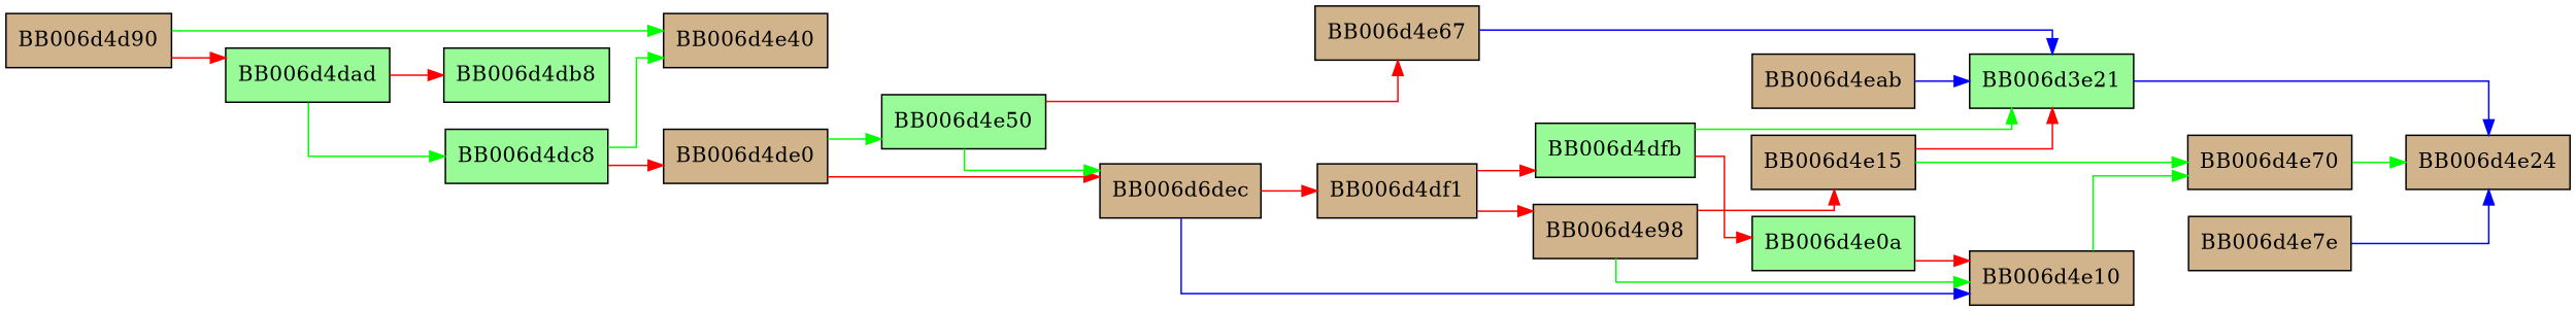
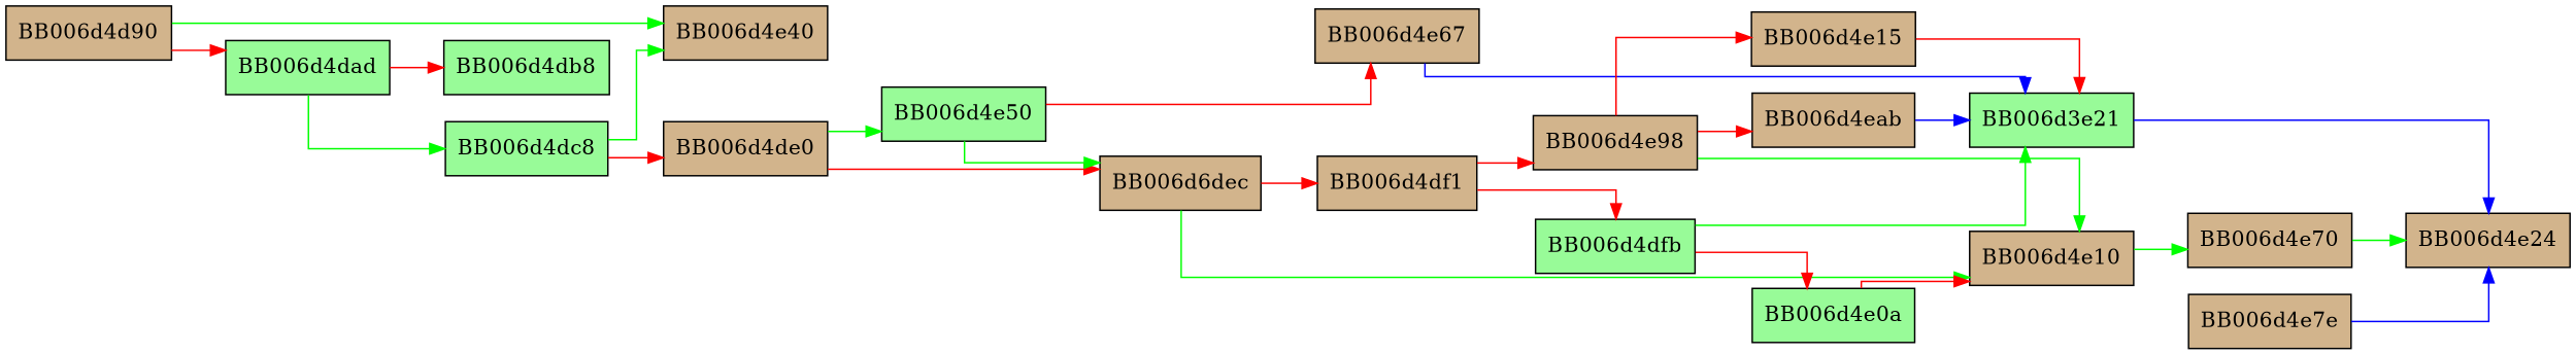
  digraph {
    rankdir=LR
    splines=ortho
    node [fillcolor=tan shape=box style=filled]
    edge [color=red]
    BB006d4d90
    BB006d4e40
    BB006d4dad [fillcolor=palegreen]
    BB006d4dc8 [fillcolor=palegreen]
    BB006d4db8 [fillcolor=palegreen]
    BB006d4de0
    BB006d4e50 [fillcolor=palegreen]
    n8 [label=BB006d6dec]
    BB006d4e67
    BB006d4e10
    BB006d4df1
    n12 [fillcolor=palegreen label=BB006d3e21]
    BB006d4e70
    BB006d4e98
    BB006d4dfb [fillcolor=palegreen]
    BB006d4e24
    BB006d4e15
    BB006d4eab
    BB006d4e0a [fillcolor=palegreen]
    BB006d4e7e
    BB006d4d90 -> BB006d4e40 [color=green]
    BB006d4d90 -> BB006d4dad
    BB006d4dad -> BB006d4dc8 [color=green]
    BB006d4dad -> BB006d4db8
    BB006d4dc8 -> BB006d4e40 [color=green]
    BB006d4dc8 -> BB006d4de0
    BB006d4de0 -> BB006d4e50 [color=green]
    BB006d4de0 -> n8
    BB006d4e50 -> n8 [color=green]
    BB006d4e50 -> BB006d4e67
-   n8 -> BB006d4e10 [color=blue]
+   n8 -> BB006d4e10 [color=green]
    n8 -> BB006d4df1
    BB006d4e67 -> n12 [color=blue]
    BB006d4e10 -> BB006d4e70 [color=green]
    BB006d4df1 -> BB006d4e98
    BB006d4df1 -> BB006d4dfb
    n12 -> BB006d4e24 [color=blue]
    BB006d4e70 -> BB006d4e24 [color=green]
    BB006d4e98 -> BB006d4e10 [color=green]
    BB006d4e98 -> BB006d4e15
+   BB006d4e98 -> BB006d4eab
    BB006d4dfb -> n12 [color=green]
    BB006d4dfb -> BB006d4e0a
    BB006d4e15 -> n12
-   BB006d4e15 -> BB006d4e70 [color=green]
    BB006d4eab -> n12 [color=blue]
    BB006d4e0a -> BB006d4e10
    BB006d4e7e -> BB006d4e24 [color=blue]
  }
